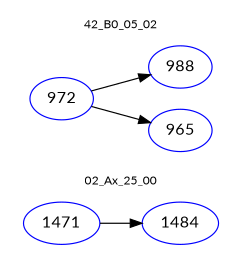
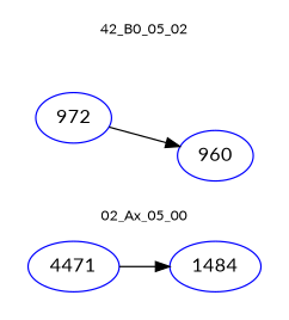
  digraph {
    fontname=Lato
    rankdir=LR
    node [color=blue fontname=Lato]
    edge [color=black fontname=Lato]
-   n1 [label=1471]
+   n1 [label=4471]
    n2 [label=1484]
    n3 [label=972]
-   n4 [label=965]
-   n5 [label=988]
+   n4 [label=960]
    subgraph cluster_1 {
      color=white
      fontsize=10
-     label="02_Ax_25_00"
+     label="02_Ax_05_00"
      n1
      n2
    }
    subgraph cluster_2 {
      color=white
      fontsize=10
      label="42_B0_05_02"
      n3
      n4
-     n5
    }
    n1 -> n2
    n3 -> n4
-   n3 -> n5
  }
